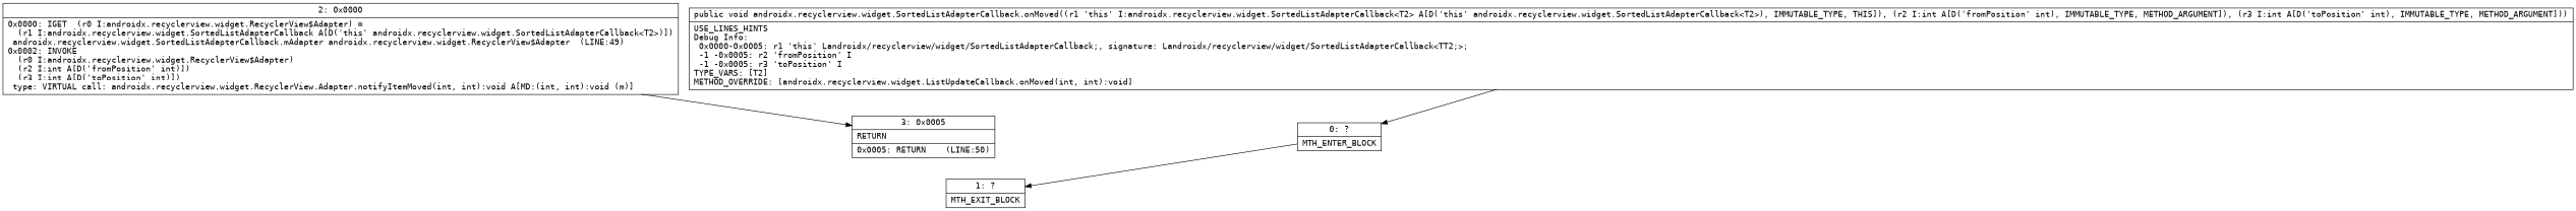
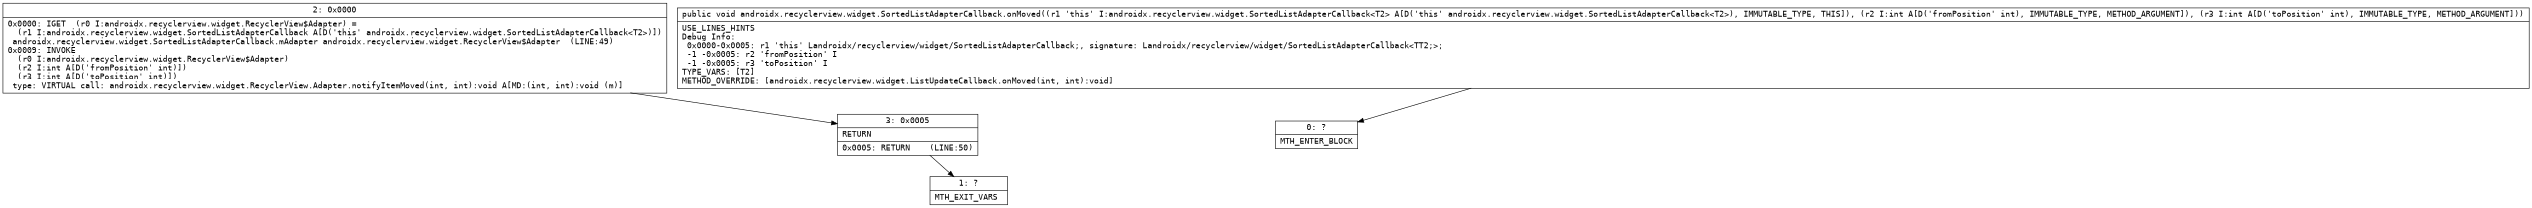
  digraph {
    fontname="DejaVu Sans Mono"
    node [fontname="DejaVu Sans Mono" shape=record]
    edge [fontname="DejaVu Sans Mono"]
    n1 [label="{0\:\ ?|MTH_ENTER_BLOCK\l}"]
-   n2 [label="{2\:\ 0x0000|0x0000: IGET  (r0 I:androidx.recyclerview.widget.RecyclerView$Adapter) = \l  (r1 I:androidx.recyclerview.widget.SortedListAdapterCallback A[D('this' androidx.recyclerview.widget.SortedListAdapterCallback\<T2\>)])\l androidx.recyclerview.widget.SortedListAdapterCallback.mAdapter androidx.recyclerview.widget.RecyclerView$Adapter  (LINE:49)\l0x0002: INVOKE  \l  (r0 I:androidx.recyclerview.widget.RecyclerView$Adapter)\l  (r2 I:int A[D('fromPosition' int)])\l  (r3 I:int A[D('toPosition' int)])\l type: VIRTUAL call: androidx.recyclerview.widget.RecyclerView.Adapter.notifyItemMoved(int, int):void A[MD:(int, int):void (m)]\l}"]
+   n2 [label="{2\:\ 0x0000|0x0000: IGET  (r0 I:androidx.recyclerview.widget.RecyclerView$Adapter) = \l  (r1 I:androidx.recyclerview.widget.SortedListAdapterCallback A[D('this' androidx.recyclerview.widget.SortedListAdapterCallback\<T2\>)])\l androidx.recyclerview.widget.SortedListAdapterCallback.mAdapter androidx.recyclerview.widget.RecyclerView$Adapter  (LINE:49)\l0x0009: INVOKE  \l  (r0 I:androidx.recyclerview.widget.RecyclerView$Adapter)\l  (r2 I:int A[D('fromPosition' int)])\l  (r3 I:int A[D('toPosition' int)])\l type: VIRTUAL call: androidx.recyclerview.widget.RecyclerView.Adapter.notifyItemMoved(int, int):void A[MD:(int, int):void (m)]\l}"]
    n3 [label="{3\:\ 0x0005|RETURN\l|0x0005: RETURN    (LINE:50)\l}"]
-   n4 [label="{1\:\ ?|MTH_EXIT_BLOCK\l}"]
+   n4 [label="{1\:\ ?|MTH_EXIT_VARS\l}"]
    n5 [label="{public void androidx.recyclerview.widget.SortedListAdapterCallback.onMoved((r1 'this' I:androidx.recyclerview.widget.SortedListAdapterCallback\<T2\> A[D('this' androidx.recyclerview.widget.SortedListAdapterCallback\<T2\>), IMMUTABLE_TYPE, THIS]), (r2 I:int A[D('fromPosition' int), IMMUTABLE_TYPE, METHOD_ARGUMENT]), (r3 I:int A[D('toPosition' int), IMMUTABLE_TYPE, METHOD_ARGUMENT]))  | USE_LINES_HINTS\lDebug Info:\l  0x0000\-0x0005: r1 'this' Landroidx\/recyclerview\/widget\/SortedListAdapterCallback;, signature: Landroidx\/recyclerview\/widget\/SortedListAdapterCallback\<TT2;\>;\l  \-1 \-0x0005: r2 'fromPosition' I\l  \-1 \-0x0005: r3 'toPosition' I\lTYPE_VARS: [T2]\lMETHOD_OVERRIDE: [androidx.recyclerview.widget.ListUpdateCallback.onMoved(int, int):void]\l}"]
    n2 -> n3
-   n1 -> n4
+   n3 -> n4
    n5 -> n1
  }
